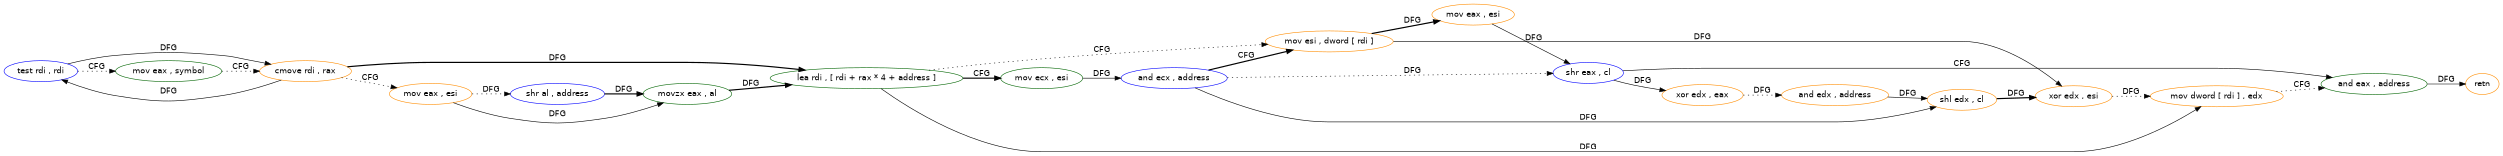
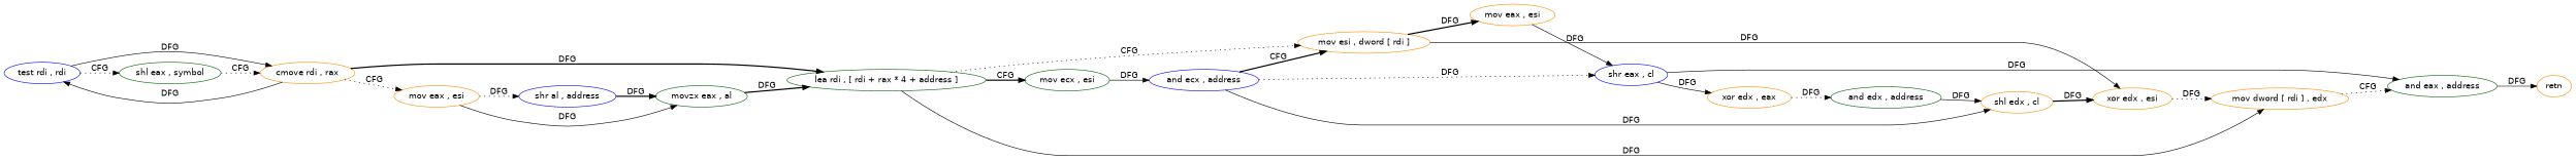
  digraph {
    fontname="DejaVu Sans"
    rankdir=LR
    node [color=darkorange fontname="DejaVu Sans"]
    edge [fontname="DejaVu Sans" style=solid]
    n1 [color=blue label="test rdi , rdi"]
-   n2 [color=darkgreen label="mov eax , symbol"]
+   n2 [color=darkgreen label="shl eax , symbol"]
    n3 [label="cmove rdi , rax"]
    n4 [label="mov eax , esi"]
    n5 [color=darkgreen label="lea rdi , [ rdi + rax * 4 + address ]"]
    n6 [color=blue label="shr al , address"]
    n7 [color=darkgreen label="movzx eax , al"]
    n8 [color=darkgreen label="mov ecx , esi"]
    n9 [label="mov esi , dword [ rdi ]"]
    n10 [label="mov dword [ rdi ] , edx"]
    n11 [color=blue label="and ecx , address"]
    n12 [label="mov eax , esi"]
    n13 [label="xor edx , esi"]
    n14 [color=darkgreen label="and eax , address"]
    n15 [color=blue label="shr eax , cl"]
    n16 [label="shl edx , cl"]
    n17 [label="xor edx , eax"]
-   n18 [label="and edx , address"]
+   n18 [color=darkgreen label="and edx , address"]
    n19 [label=retn]
    n1 -> n2 [label=CFG style=dotted]
    n1 -> n3 [label=DFG]
    n2 -> n3 [label=CFG style=dotted]
    n3 -> n1 [label=DFG]
    n3 -> n4 [label=CFG style=dotted]
    n3 -> n5 [label=DFG style=bold]
    n4 -> n6 [label=DFG style=dotted]
    n4 -> n7 [label=DFG]
    n5 -> n8 [label=CFG style=bold]
    n5 -> n9 [label=CFG style=dotted]
    n5 -> n10 [label=DFG]
    n6 -> n7 [label=DFG style=bold]
    n7 -> n5 [label=DFG style=bold]
    n8 -> n11 [label=DFG]
    n9 -> n12 [label=DFG style=bold]
    n9 -> n13 [label=DFG]
    n10 -> n14 [label=CFG style=dotted]
    n11 -> n9 [label=CFG style=bold]
    n11 -> n15 [label=DFG style=dotted]
    n11 -> n16 [label=DFG]
    n12 -> n15 [label=DFG]
    n13 -> n10 [label=DFG style=dotted]
    n14 -> n19 [label=DFG]
-   n15 -> n14 [label=CFG]
+   n15 -> n14 [label=DFG]
    n15 -> n17 [label=DFG]
    n16 -> n13 [label=DFG style=bold]
    n17 -> n18 [label=DFG style=dotted]
    n18 -> n16 [label=DFG]
  }
